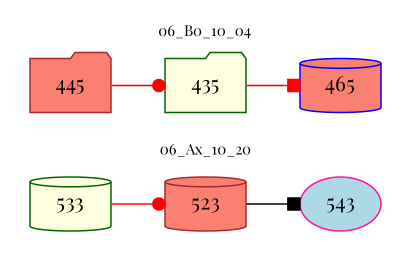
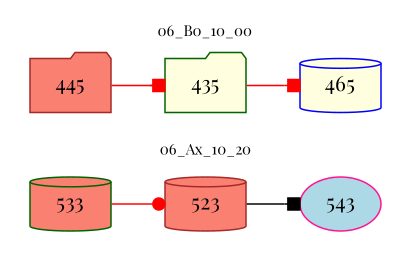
  digraph {
    fontname="Playfair Display"
    rankdir=LR
    node [color=darkgreen fillcolor=salmon fontname="Playfair Display" shape=cylinder style=filled]
    edge [arrowhead=dot color=red fontname="Playfair Display"]
-   n1 [fillcolor=lightyellow label=533]
+   n1 [label=533]
    n2 [color=brown label=523]
    n3 [color=deeppink fillcolor=lightblue label=543 shape=ellipse]
    n4 [color=brown label=445 shape=folder]
    n5 [fillcolor=lightyellow label=435 shape=folder]
-   n6 [color=blue label=465]
+   n6 [color=blue fillcolor=lightyellow label=465]
    subgraph cluster_1 {
      color=white
      fontsize=10
      label="06_Ax_10_20"
      n1
      n2
      n3
    }
    subgraph cluster_2 {
      color=white
      fontsize=10
-     label="06_B0_10_04"
+     label="06_B0_10_00"
      n4
      n5
      n6
    }
    n1 -> n2
    n2 -> n3 [arrowhead=box color=black]
-   n4 -> n5
+   n4 -> n5 [arrowhead=box]
    n5 -> n6 [arrowhead=box]
  }
